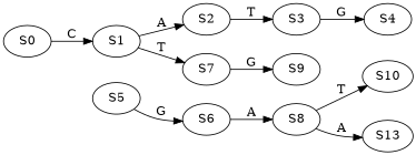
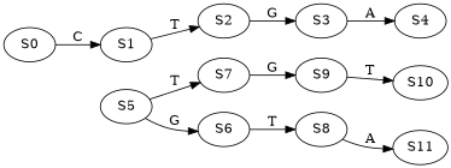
  strict digraph {
    rankdir=LR
    S0
    S1
    S2
    S3
    S4
    S5
    S6
    S7
    S8
    S9
    S10
-   S11 [label=S13]
+   S11
    S0 -> S1 [label=C]
-   S1 -> S2 [label=A]
-   S2 -> S3 [label=T]
-   S3 -> S4 [label=G]
+   S1 -> S2 [label=T]
+   S2 -> S3 [label=G]
+   S3 -> S4 [label=A]
    S5 -> S6 [label=G]
-   S1 -> S7 [label=T]
-   S6 -> S8 [label=A]
+   S5 -> S7 [label=T]
+   S6 -> S8 [label=T]
    S7 -> S9 [label=G]
-   S8 -> S10 [label=T]
+   S9 -> S10 [label=T]
    S8 -> S11 [label=A]
  }
